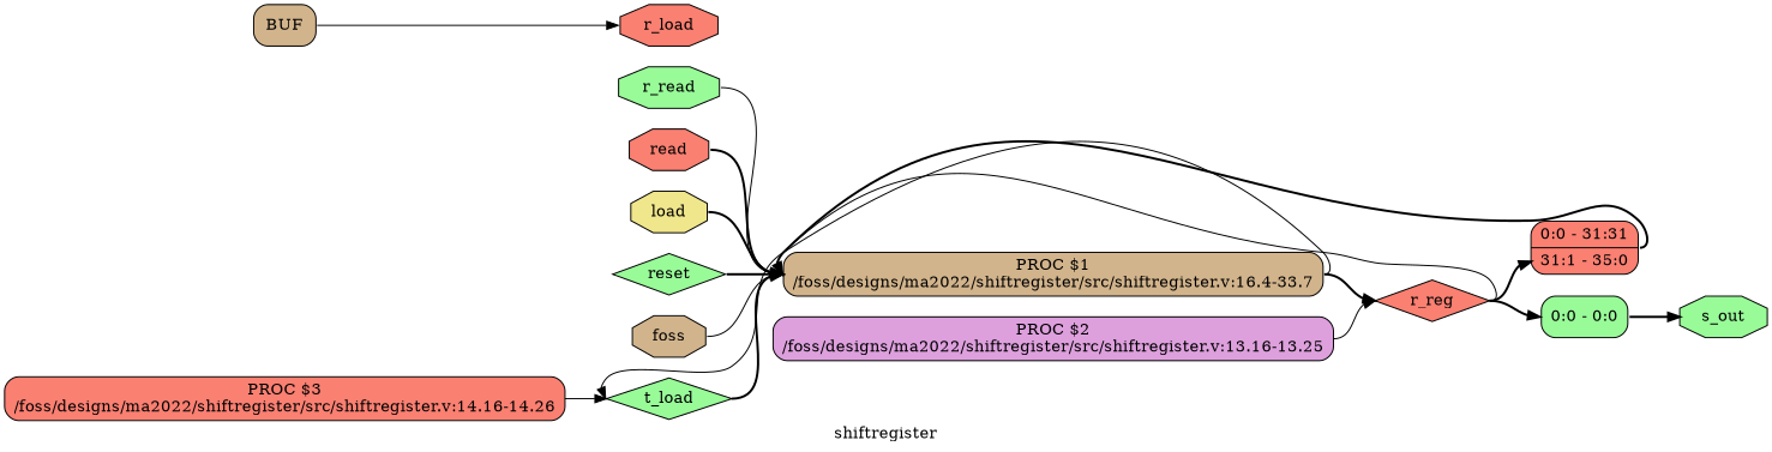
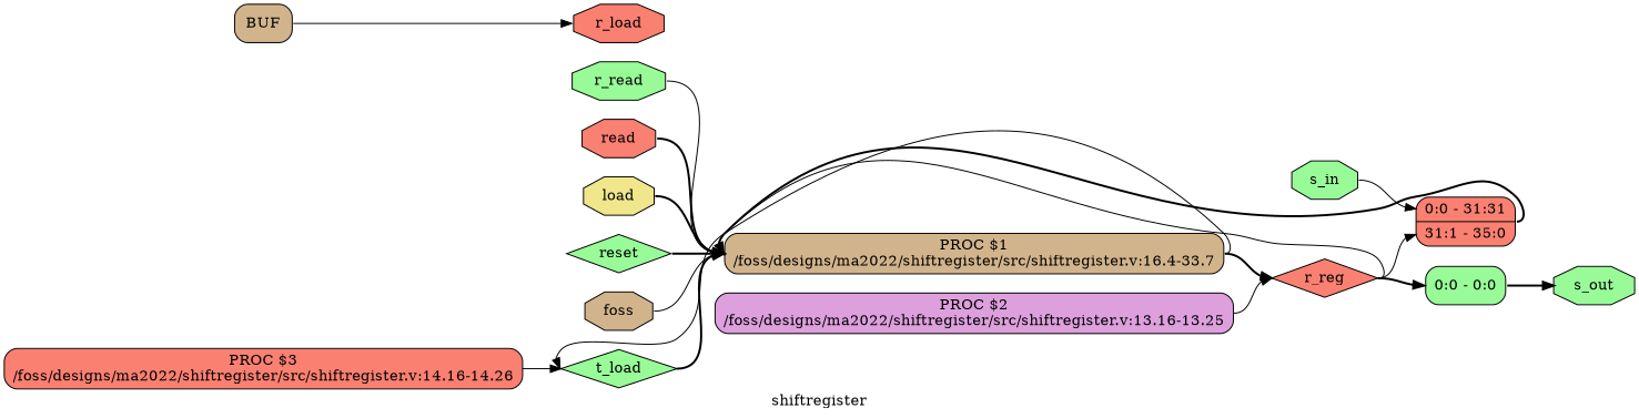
  digraph {
    label=shiftregister
    rankdir=LR
    remincross=true
    node [color=black fillcolor=palegreen fontcolor=black shape=octagon style=filled]
    edge [color=black headport=w style=bold tailport=e]
    n1 [label=t_load shape=diamond]
    n2 [fillcolor=tan label="PROC $1\n/foss/designs/ma2022/shiftregister/src/shiftregister.v:16.4-33.7" shape=box style="rounded,filled" color="" fontcolor=""]
    n3 [fillcolor=salmon label=r_reg shape=diamond]
    n4 [fillcolor=tan label=BUF shape=box style="rounded,filled" color="" fontcolor=""]
    n5 [fillcolor=salmon label=r_load]
    n6 [fillcolor=salmon label="<s1> 0:0 - 31:31 |<s0> 31:1 - 35:0 " shape=record style="rounded,filled" color="" fontcolor=""]
    n7 [label="<s0> 0:0 - 0:0 " shape=record style="rounded,filled" color="" fontcolor=""]
    n8 [label=s_out]
    n9 [label=r_read]
+   n10 [label=s_in]
    n11 [fillcolor=salmon label=read]
    n12 [fillcolor=khaki label=load]
    n13 [label=reset shape=diamond]
    n14 [fillcolor=tan label=foss]
    n15 [fillcolor=salmon label="PROC $3\n/foss/designs/ma2022/shiftregister/src/shiftregister.v:14.16-14.26" shape=box style="rounded,filled" color="" fontcolor=""]
    n16 [fillcolor=plum label="PROC $2\n/foss/designs/ma2022/shiftregister/src/shiftregister.v:13.16-13.25" shape=box style="rounded,filled" color="" fontcolor=""]
    n1 -> n2
    n2 -> n1 [style=solid]
    n2 -> n3
    n3 -> n2 [style=solid]
-   n3 -> n6 [headport="s0:w"]
+   n3 -> n6 [headport="s0:w" style=solid]
    n3 -> n7 [headport="s0:w"]
    n4 -> n5 [style=solid tailport="e:e"]
    n6 -> n2
    n7 -> n8
    n9 -> n2 [style=solid]
+   n10 -> n6 [headport="s1:w" style=solid]
    n11 -> n2
    n12 -> n2
    n13 -> n2
    n14 -> n2 [style=solid]
    n15 -> n1 [style=solid]
    n16 -> n3 [style=solid]
  }
